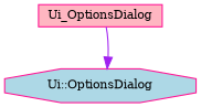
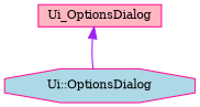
  digraph {
    rankdir=TB
    fontname="DejaVu Serif"
    node [color=deeppink fontname="DejaVu Serif" fontsize=10 style=filled]
    n1 [fillcolor=lightpink height=0.2 label=Ui_OptionsDialog shape=box width=0.4]
    n2 [fillcolor=lightblue height=0.2 label="Ui::OptionsDialog" shape=octagon width=0.4]
-   n2 -> n1 [color=purple dir=back fontname="DejaVu Serif" fontsize=10 labelfontname=Helvetica labelfontsize=10 style=solid]
+   n1 -> n2 [color=purple dir=back fontname="DejaVu Serif" fontsize=10 labelfontname=Helvetica labelfontsize=10 style=solid]
  }
